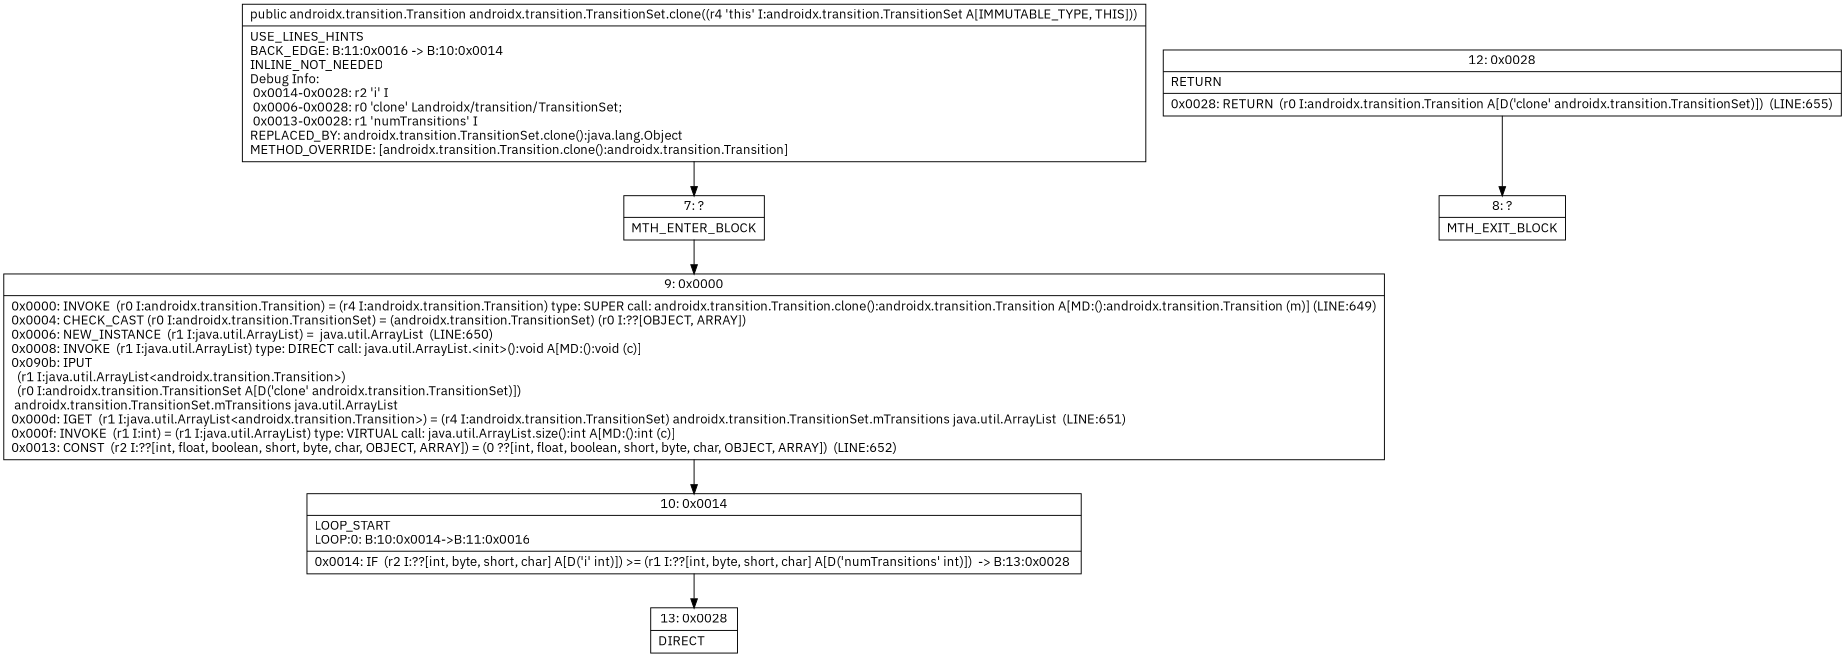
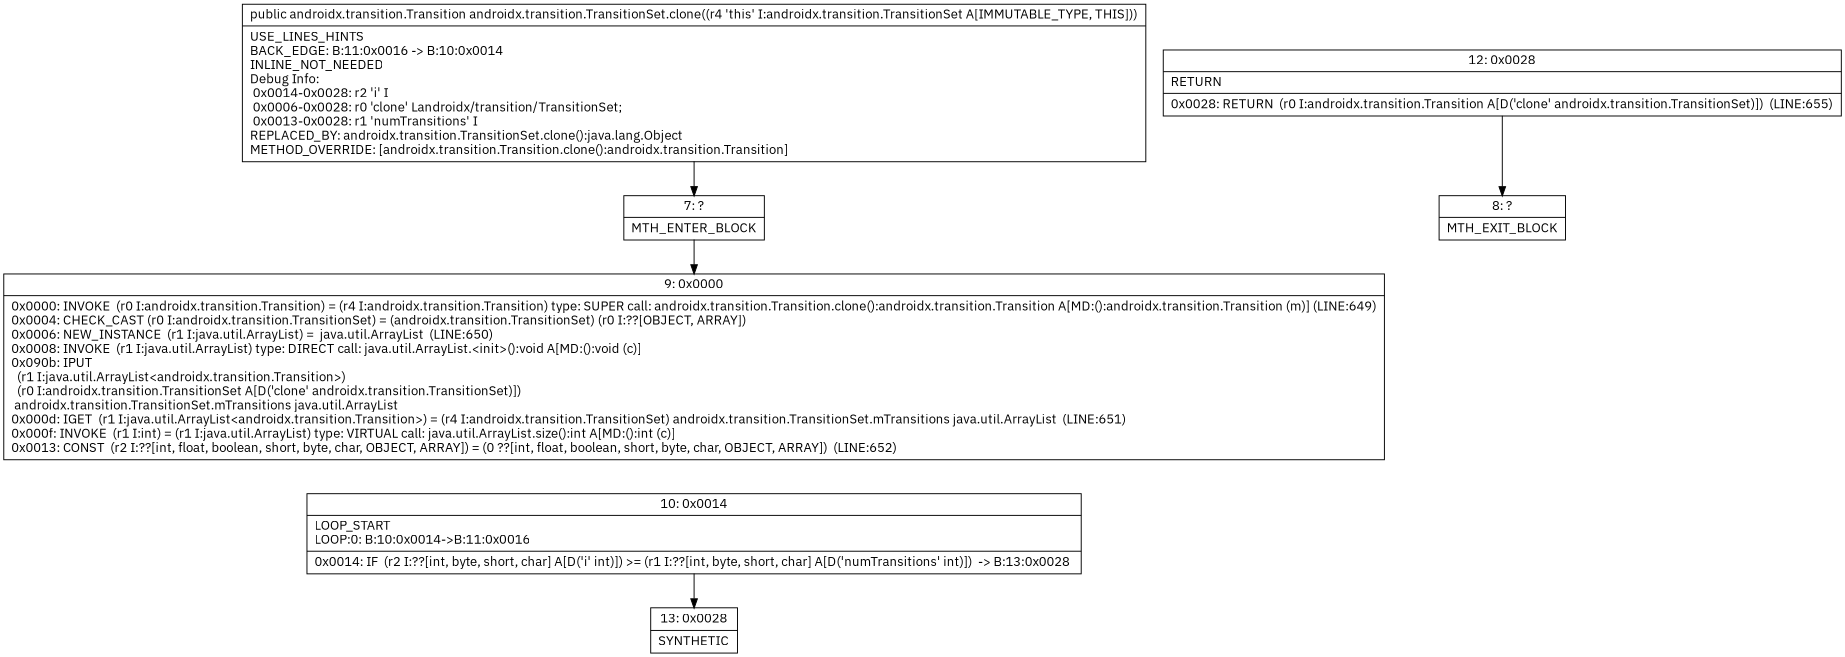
  digraph {
    fontname="IBM Plex Sans"
    node [fontname="IBM Plex Sans" shape=record]
    edge [fontname="IBM Plex Sans"]
    n1 [label="{7\:\ ?|MTH_ENTER_BLOCK\l}"]
    n2 [label="{9\:\ 0x0000|0x0000: INVOKE  (r0 I:androidx.transition.Transition) = (r4 I:androidx.transition.Transition) type: SUPER call: androidx.transition.Transition.clone():androidx.transition.Transition A[MD:():androidx.transition.Transition (m)] (LINE:649)\l0x0004: CHECK_CAST (r0 I:androidx.transition.TransitionSet) = (androidx.transition.TransitionSet) (r0 I:??[OBJECT, ARRAY]) \l0x0006: NEW_INSTANCE  (r1 I:java.util.ArrayList) =  java.util.ArrayList  (LINE:650)\l0x0008: INVOKE  (r1 I:java.util.ArrayList) type: DIRECT call: java.util.ArrayList.\<init\>():void A[MD:():void (c)]\l0x090b: IPUT  \l  (r1 I:java.util.ArrayList\<androidx.transition.Transition\>)\l  (r0 I:androidx.transition.TransitionSet A[D('clone' androidx.transition.TransitionSet)])\l androidx.transition.TransitionSet.mTransitions java.util.ArrayList \l0x000d: IGET  (r1 I:java.util.ArrayList\<androidx.transition.Transition\>) = (r4 I:androidx.transition.TransitionSet) androidx.transition.TransitionSet.mTransitions java.util.ArrayList  (LINE:651)\l0x000f: INVOKE  (r1 I:int) = (r1 I:java.util.ArrayList) type: VIRTUAL call: java.util.ArrayList.size():int A[MD:():int (c)]\l0x0013: CONST  (r2 I:??[int, float, boolean, short, byte, char, OBJECT, ARRAY]) = (0 ??[int, float, boolean, short, byte, char, OBJECT, ARRAY])  (LINE:652)\l}"]
    n3 [label="{10\:\ 0x0014|LOOP_START\lLOOP:0: B:10:0x0014\-\>B:11:0x0016\l|0x0014: IF  (r2 I:??[int, byte, short, char] A[D('i' int)]) \>= (r1 I:??[int, byte, short, char] A[D('numTransitions' int)])  \-\> B:13:0x0028 \l}"]
-   n4 [label="{13\:\ 0x0028|DIRECT\l}"]
+   n4 [label="{13\:\ 0x0028|SYNTHETIC\l}"]
    n5 [label="{12\:\ 0x0028|RETURN\l|0x0028: RETURN  (r0 I:androidx.transition.Transition A[D('clone' androidx.transition.TransitionSet)])  (LINE:655)\l}"]
    n6 [label="{8\:\ ?|MTH_EXIT_BLOCK\l}"]
    n7 [label="{public androidx.transition.Transition androidx.transition.TransitionSet.clone((r4 'this' I:androidx.transition.TransitionSet A[IMMUTABLE_TYPE, THIS]))  | USE_LINES_HINTS\lBACK_EDGE: B:11:0x0016 \-\> B:10:0x0014\lINLINE_NOT_NEEDED\lDebug Info:\l  0x0014\-0x0028: r2 'i' I\l  0x0006\-0x0028: r0 'clone' Landroidx\/transition\/TransitionSet;\l  0x0013\-0x0028: r1 'numTransitions' I\lREPLACED_BY: androidx.transition.TransitionSet.clone():java.lang.Object\lMETHOD_OVERRIDE: [androidx.transition.Transition.clone():androidx.transition.Transition]\l}"]
    n1 -> n2
-   n2 -> n3
    n3 -> n4
    n5 -> n6
    n7 -> n1
  }
